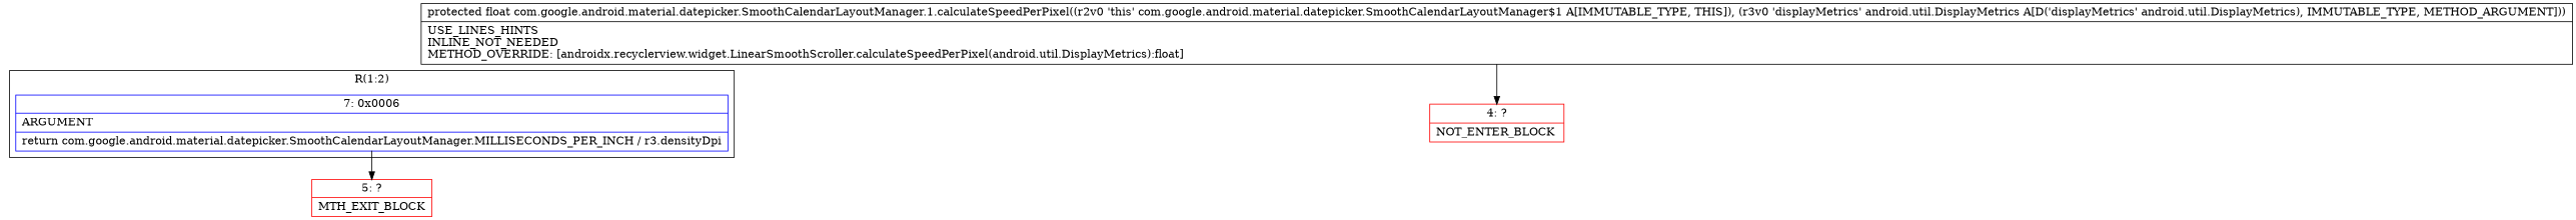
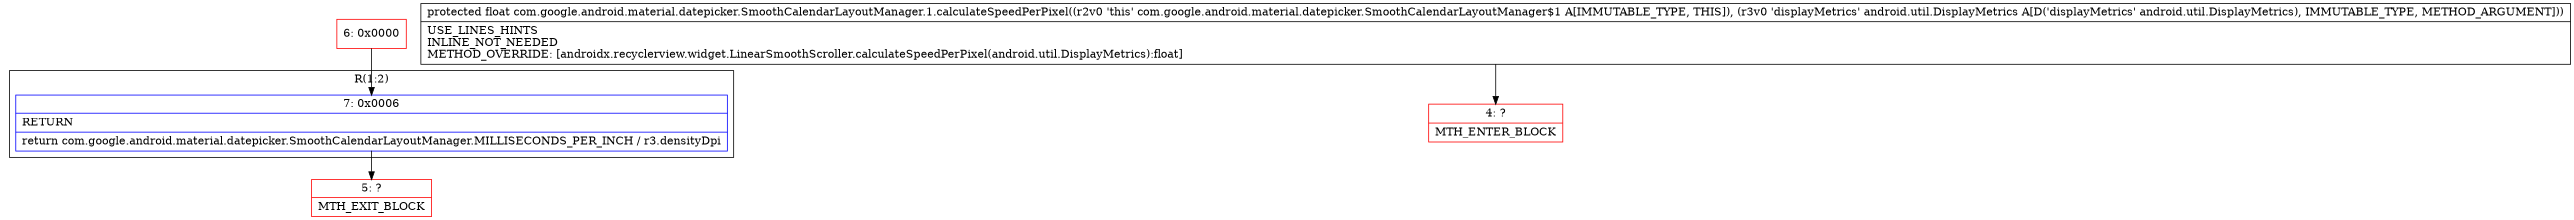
  digraph {
    node [color=red shape=record]
-   n1 [color=blue label="{7\:\ 0x0006|ARGUMENT\l|return com.google.android.material.datepicker.SmoothCalendarLayoutManager.MILLISECONDS_PER_INCH \/ r3.densityDpi\l}"]
+   n1 [color=blue label="{7\:\ 0x0006|RETURN\l|return com.google.android.material.datepicker.SmoothCalendarLayoutManager.MILLISECONDS_PER_INCH \/ r3.densityDpi\l}"]
    n2 [label="{5\:\ ?|MTH_EXIT_BLOCK\l}"]
-   n3 [label="{4\:\ ?|NOT_ENTER_BLOCK\l}"]
+   n3 [label="{4\:\ ?|MTH_ENTER_BLOCK\l}"]
+   n4 [label="{6\:\ 0x0000}"]
    n5 [label="{protected float com.google.android.material.datepicker.SmoothCalendarLayoutManager.1.calculateSpeedPerPixel((r2v0 'this' com.google.android.material.datepicker.SmoothCalendarLayoutManager$1 A[IMMUTABLE_TYPE, THIS]), (r3v0 'displayMetrics' android.util.DisplayMetrics A[D('displayMetrics' android.util.DisplayMetrics), IMMUTABLE_TYPE, METHOD_ARGUMENT]))  | USE_LINES_HINTS\lINLINE_NOT_NEEDED\lMETHOD_OVERRIDE: [androidx.recyclerview.widget.LinearSmoothScroller.calculateSpeedPerPixel(android.util.DisplayMetrics):float]\l}" color=""]
    subgraph cluster_1 {
      label="R(1:2)"
      n1
    }
    n1 -> n2
+   n4 -> n1
    n5 -> n3
  }
